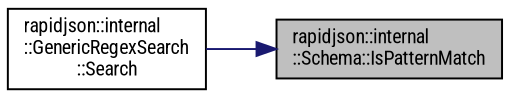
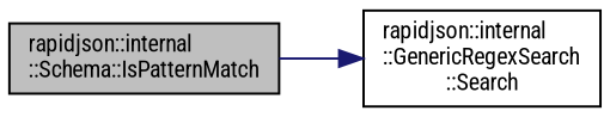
  digraph {
    rankdir=LR
    fontname="Roboto Condensed"
    node [color=black fontname="Roboto Condensed" fontsize=10 shape=record style=filled]
    n1 [fillcolor=grey75 fontcolor=black height=0.2 label="rapidjson::internal\l::Schema::IsPatternMatch" width=0.4]
    n2 [fillcolor=white height=0.2 label="rapidjson::internal\l::GenericRegexSearch\l::Search" width=0.4]
-   n2 -> n1 [color=midnightblue fontname="Roboto Condensed" fontsize=10 labelfontname=Helvetica labelfontsize=10 style=solid]
+   n1 -> n2 [color=midnightblue fontname="Roboto Condensed" fontsize=10 labelfontname=Helvetica labelfontsize=10 style=solid]
  }
